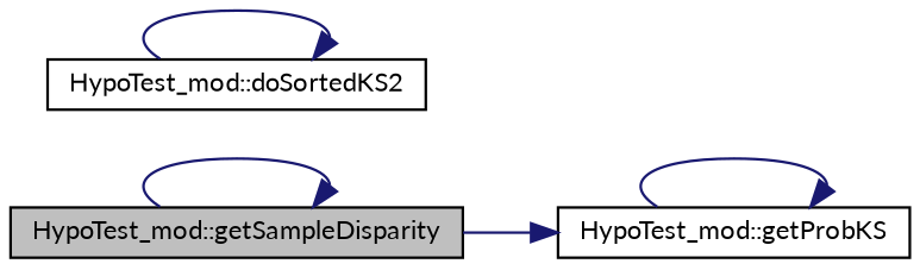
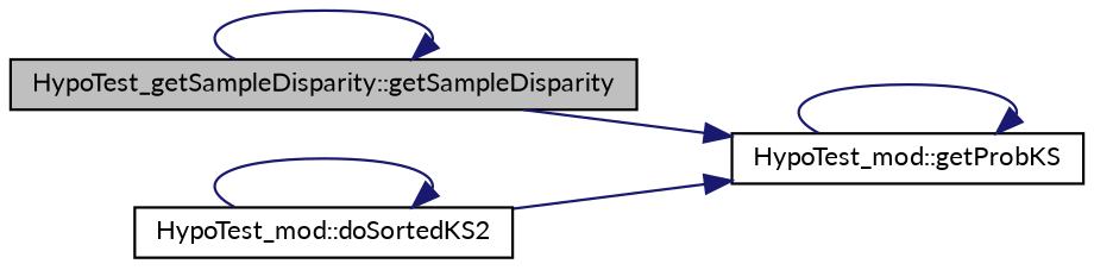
  digraph {
    fontname=Lato
    rankdir=LR
    node [color=black fillcolor=white fontname=Lato fontsize=10 shape=record style=filled]
    edge [color=midnightblue fontname=Lato fontsize=10 labelfontname=Helvetica labelfontsize=10 style=solid]
-   n1 [fillcolor=grey75 fontcolor=black height=0.2 label="HypoTest_mod::getSampleDisparity" width=0.4]
+   n1 [fillcolor=grey75 fontcolor=black height=0.2 label="HypoTest_getSampleDisparity::getSampleDisparity" width=0.4]
    n2 [height=0.2 label="HypoTest_mod::getProbKS" width=0.4]
    n3 [height=0.2 label="HypoTest_mod::doSortedKS2" width=0.4]
    n1 -> n1
    n1 -> n2
    n2 -> n2
+   n3 -> n2
    n3 -> n3
  }
